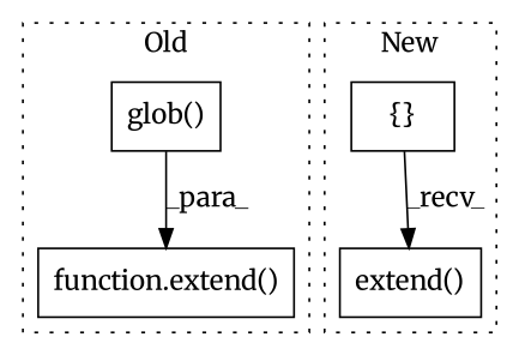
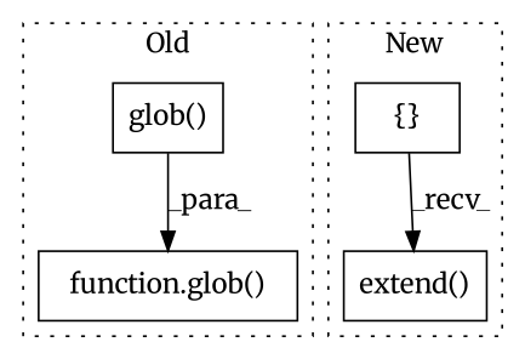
  digraph {
    fontname=Merriweather
    node [a=75 fontname=Merriweather shape=box]
    edge [fontname=Merriweather]
    n1 [l="9,1" label="glob()" s="2187,2236"]
-   n2 [l="5,1" label="function.extend()" s="2344,2377"]
+   n2 [l="5,1" label="function.glob()" s="2344,2377"]
    n3 [l="15,1" label="extend()" s="2102,2129"]
    n4 [a=59 l="2,1" label="{}" s="1448,1448"]
    subgraph cluster_1 {
      label=Old
      style=dotted
      n1
      n2
    }
    subgraph cluster_2 {
      label=New
      style=dotted
      n3
      n4
    }
    n1 -> n2 [label=_para_]
    n4 -> n3 [label=_recv_]
  }
